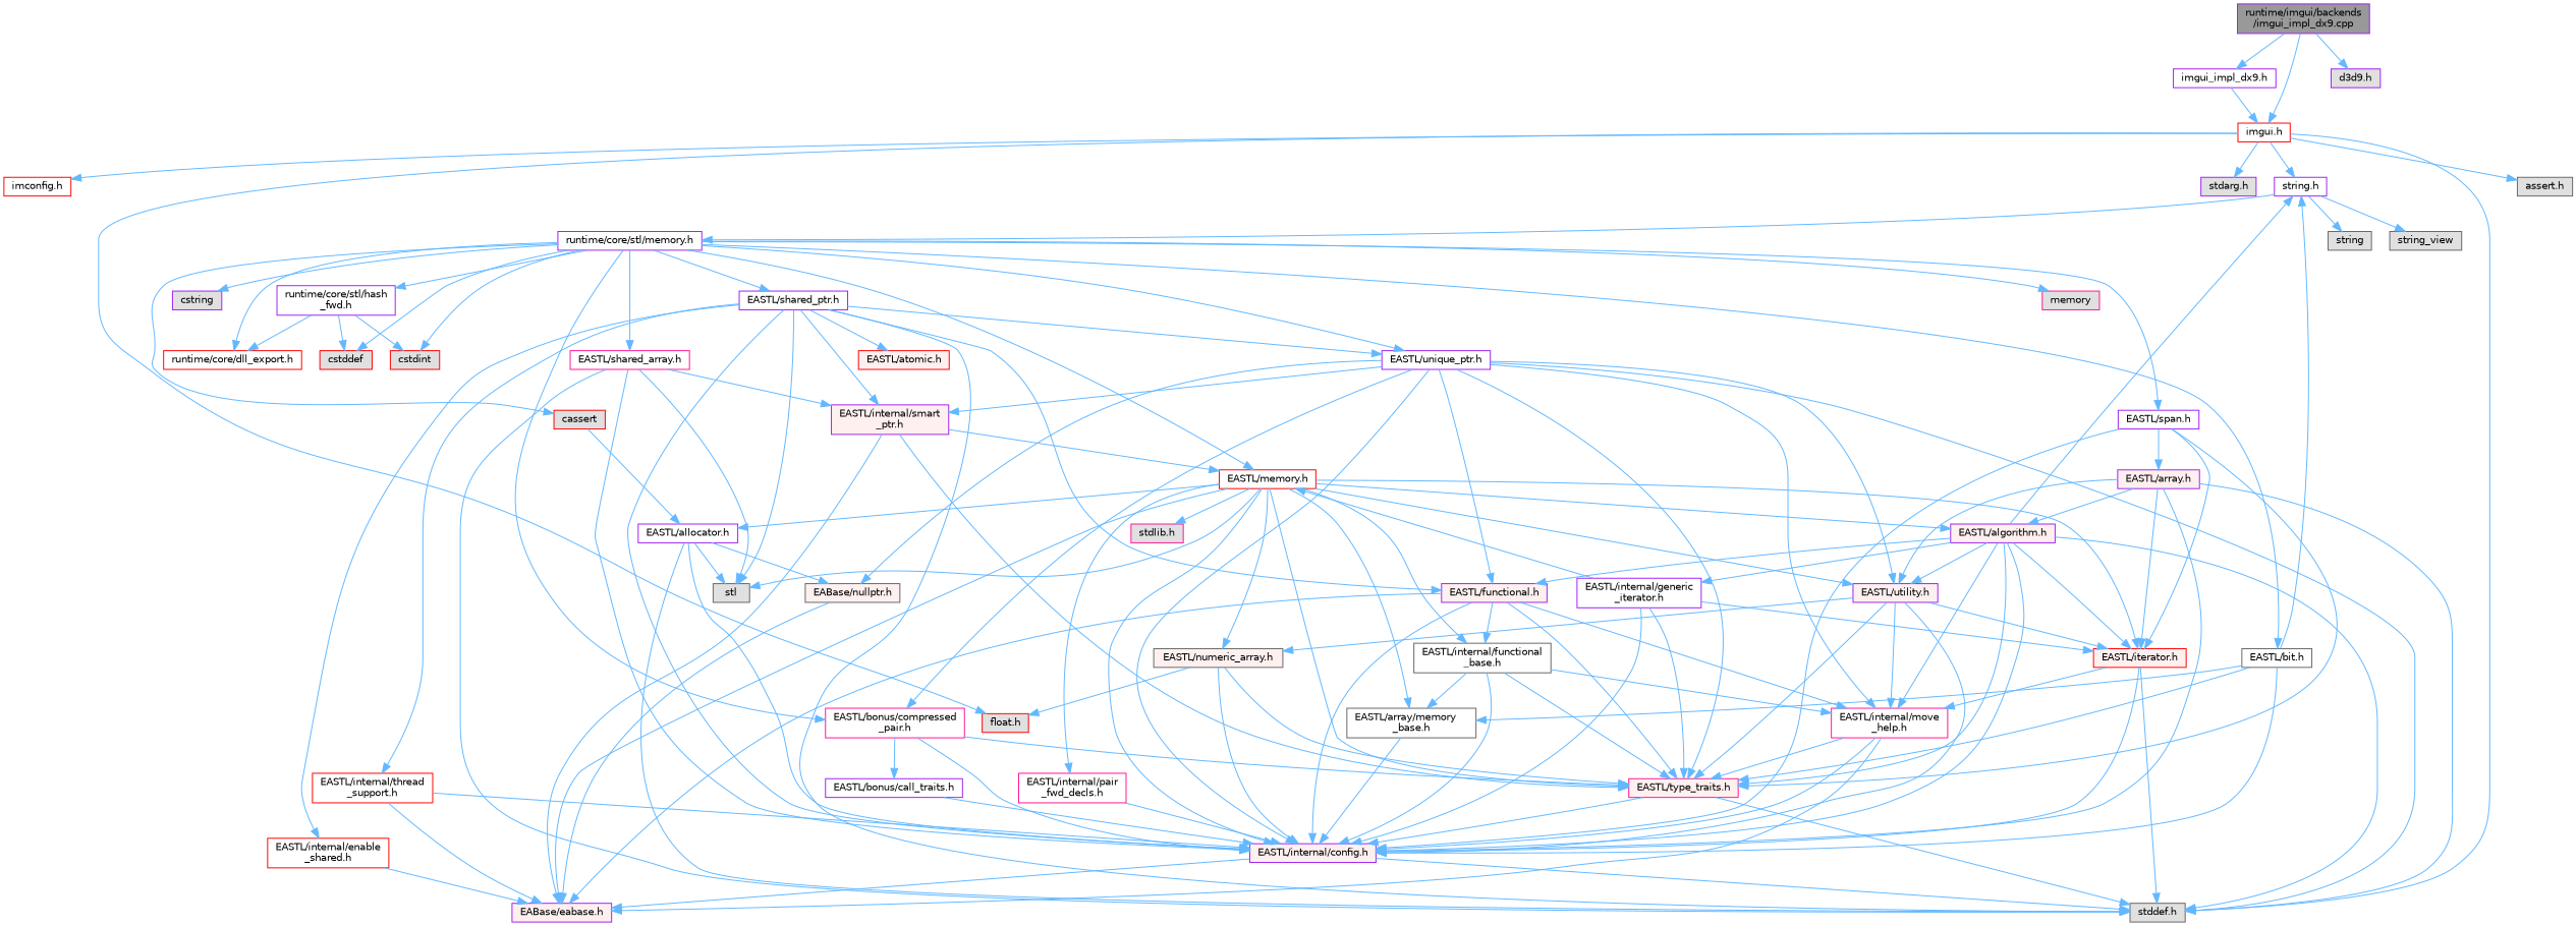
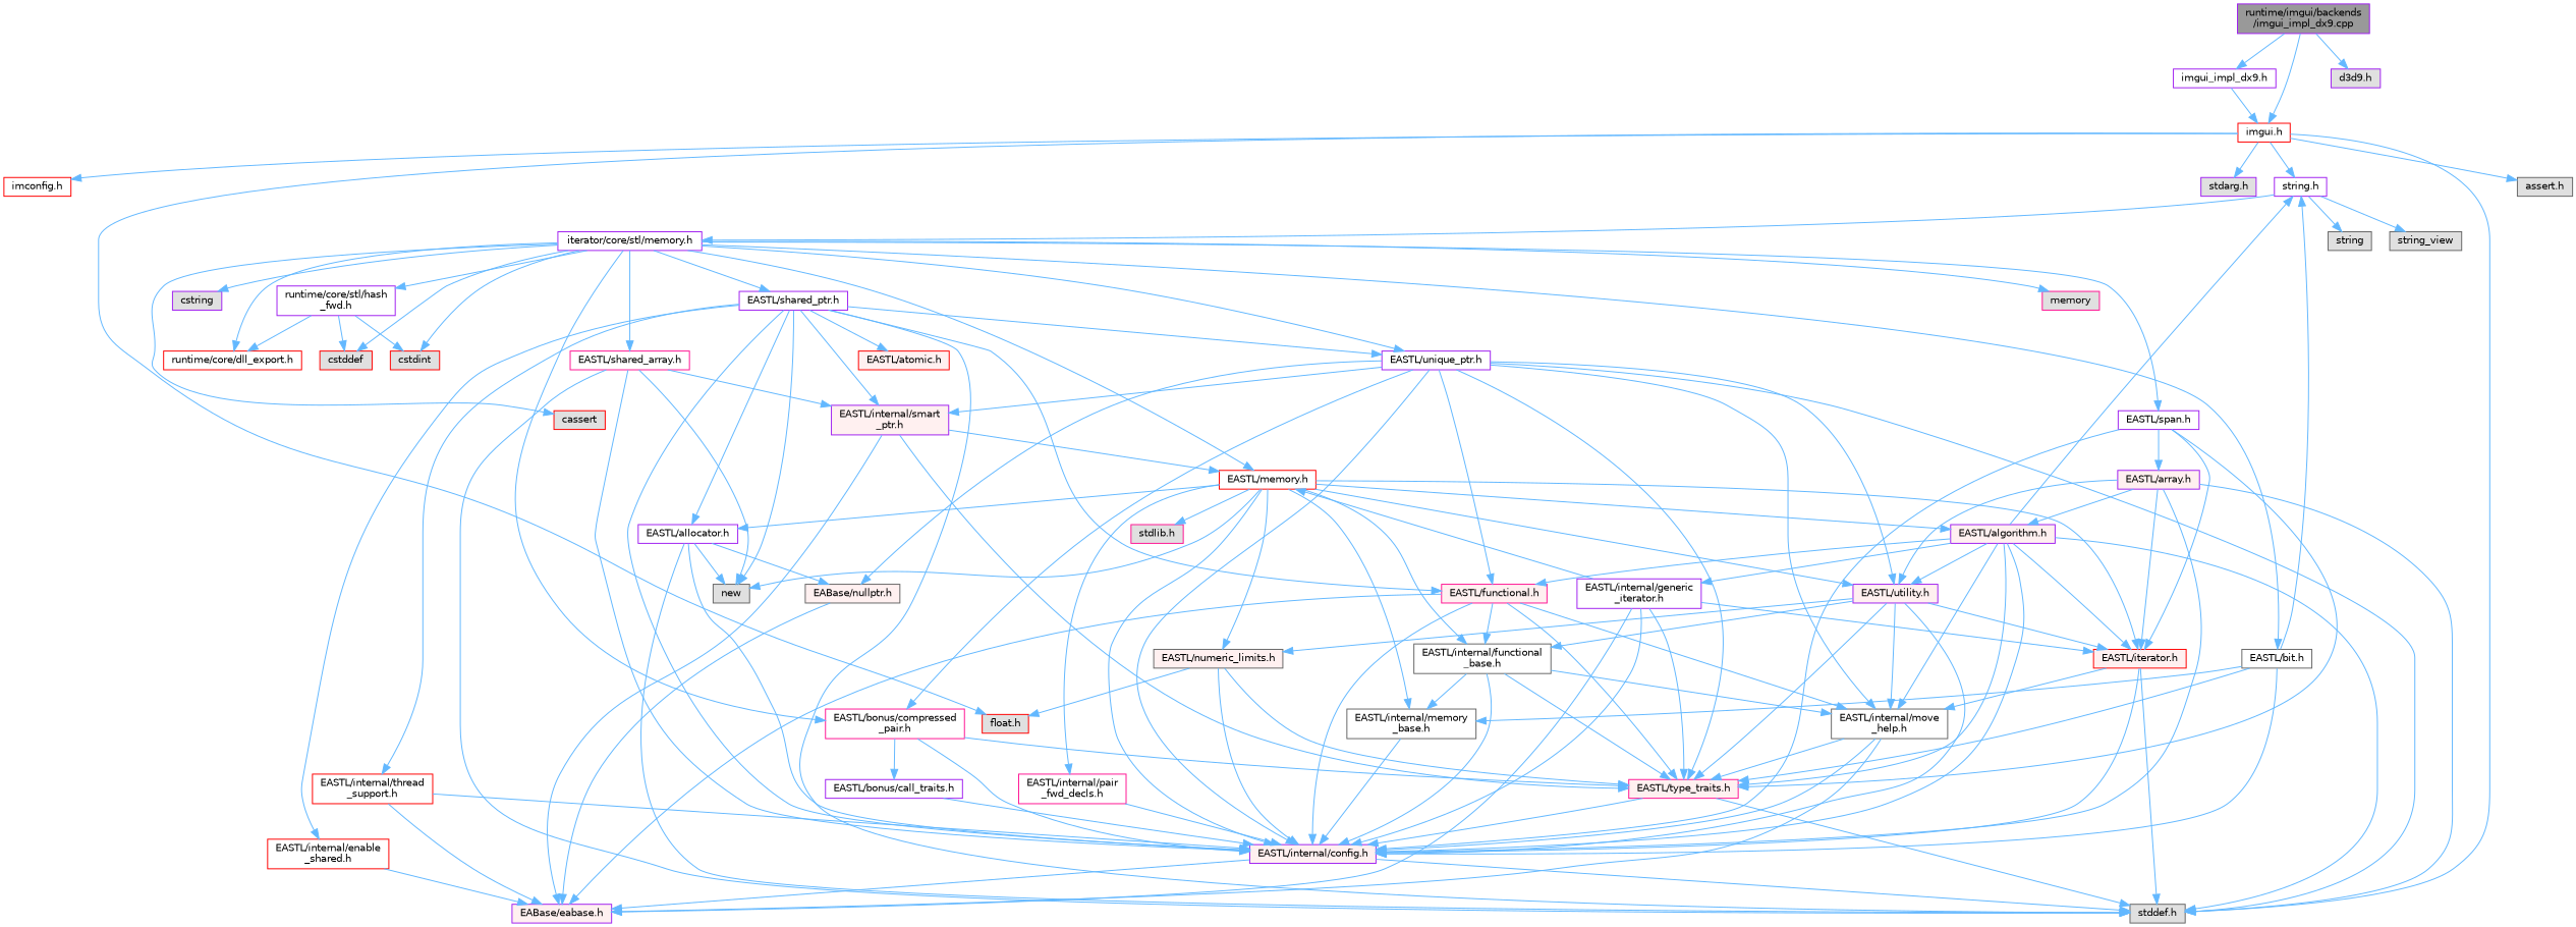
  digraph {
    node [color=purple fillcolor=white fontname=Helvetica fontsize=10 shape=box style=filled]
    edge [color=steelblue1 fontname=Helvetica fontsize=10 labelfontname=Helvetica labelfontsize=10 style=solid]
    n1 [fillcolor=grey60 fontcolor=black height=0.2 label="runtime/imgui/backends\l/imgui_impl_dx9.cpp" width=0.4]
    n2 [color=red height=0.2 label="imgui.h" width=0.4]
    n3 [height=0.2 label="imgui_impl_dx9.h" width=0.4]
    n4 [fillcolor="#E0E0E0" height=0.2 label="d3d9.h" width=0.4]
    n5 [color=red height=0.2 label="imconfig.h" width=0.4]
    n6 [color=red fillcolor="#E0E0E0" height=0.2 label="float.h" width=0.4]
    n7 [fillcolor="#E0E0E0" height=0.2 label="stdarg.h" width=0.4]
    n8 [color=gray40 fillcolor="#E0E0E0" height=0.2 label="stddef.h" width=0.4]
    n9 [height=0.2 label="string.h" width=0.4]
    n10 [color=gray40 fillcolor="#E0E0E0" height=0.2 label="assert.h" width=0.4]
    n11 [color=gray40 fillcolor="#E0E0E0" height=0.2 label=string width=0.4]
    n12 [color=gray40 fillcolor="#E0E0E0" height=0.2 label=string_view width=0.4]
-   n13 [height=0.2 label="runtime/core/stl/memory.h" width=0.4]
+   n13 [height=0.2 label="iterator/core/stl/memory.h" width=0.4]
    n14 [color=red fillcolor="#E0E0E0" height=0.2 label=cstddef width=0.4]
    n15 [color=red fillcolor="#E0E0E0" height=0.2 label=cstdint width=0.4]
    n16 [color=red fillcolor="#E0E0E0" height=0.2 label=cassert width=0.4]
    n17 [color=deeppink fillcolor="#E0E0E0" height=0.2 label=memory width=0.4]
    n18 [fillcolor="#E0E0E0" height=0.2 label=cstring width=0.4]
    n19 [color=gray40 height=0.2 label="EASTL/bit.h" width=0.4]
    n20 [color=red height=0.2 label="EASTL/memory.h" width=0.4]
    n21 [color=deeppink height=0.2 label="EASTL/shared_array.h" width=0.4]
    n22 [height=0.2 label="EASTL/unique_ptr.h" width=0.4]
    n23 [color=deeppink height=0.2 label="EASTL/bonus/compressed\l_pair.h" width=0.4]
    n24 [height=0.2 label="EASTL/shared_ptr.h" width=0.4]
    n25 [height=0.2 label="EASTL/span.h" width=0.4]
    n26 [color=red height=0.2 label="runtime/core/dll_export.h" width=0.4]
    n27 [height=0.2 label="runtime/core/stl/hash\l_fwd.h" width=0.4]
    n28 [fillcolor="#FFF0F0" height=0.2 label="EASTL/internal/config.h" width=0.4]
-   n29 [color=gray40 height=0.2 label="EASTL/array/memory\l_base.h" width=0.4]
+   n29 [color=gray40 height=0.2 label="EASTL/internal/memory\l_base.h" width=0.4]
    n30 [color=deeppink fillcolor="#FFF0F0" height=0.2 label="EASTL/type_traits.h" width=0.4]
    n31 [color=red fillcolor="#FFF0F0" height=0.2 label="EASTL/iterator.h" width=0.4]
    n32 [color=deeppink height=0.2 label="EASTL/internal/pair\l_fwd_decls.h" width=0.4]
    n33 [color=gray40 height=0.2 label="EASTL/internal/functional\l_base.h" width=0.4]
    n34 [fillcolor="#FFF0F0" height=0.2 label="EASTL/algorithm.h" width=0.4]
    n35 [fillcolor="#FFF0F0" height=0.2 label="EASTL/utility.h" width=0.4]
-   n36 [color=gray40 fillcolor="#FFF0F0" height=0.2 label="EASTL/numeric_array.h" width=0.4]
+   n36 [color=gray40 fillcolor="#FFF0F0" height=0.2 label="EASTL/numeric_limits.h" width=0.4]
    n37 [height=0.2 label="EASTL/allocator.h" width=0.4]
-   n38 [color=gray40 fillcolor="#E0E0E0" height=0.2 label=stl width=0.4]
+   n38 [color=gray40 fillcolor="#E0E0E0" height=0.2 label=new width=0.4]
    n39 [color=deeppink fillcolor="#E0E0E0" height=0.2 label="stdlib.h" width=0.4]
    n40 [fillcolor="#FFF0F0" height=0.2 label="EASTL/internal/smart\l_ptr.h" width=0.4]
-   n41 [color=deeppink height=0.2 label="EASTL/internal/move\l_help.h" width=0.4]
-   n42 [fillcolor="#FFF0F0" height=0.2 label="EASTL/functional.h" width=0.4]
+   n41 [color=gray40 height=0.2 label="EASTL/internal/move\l_help.h" width=0.4]
+   n42 [color=deeppink fillcolor="#FFF0F0" height=0.2 label="EASTL/functional.h" width=0.4]
    n43 [color=gray40 fillcolor="#FFF0F0" height=0.2 label="EABase/nullptr.h" width=0.4]
    n44 [height=0.2 label="EASTL/bonus/call_traits.h" width=0.4]
    n45 [color=red height=0.2 label="EASTL/internal/thread\l_support.h" width=0.4]
    n46 [color=red fillcolor="#FFF0F0" height=0.2 label="EASTL/atomic.h" width=0.4]
    n47 [color=red height=0.2 label="EASTL/internal/enable\l_shared.h" width=0.4]
    n48 [fillcolor="#FFF0F0" height=0.2 label="EASTL/array.h" width=0.4]
    n49 [fillcolor="#FFF0F0" height=0.2 label="EABase/eabase.h" width=0.4]
    n50 [height=0.2 label="EASTL/internal/generic\l_iterator.h" width=0.4]
    n1 -> n2
    n1 -> n3
    n1 -> n4
    n2 -> n5
    n2 -> n6
    n2 -> n7
    n2 -> n8
    n2 -> n9
    n2 -> n10
    n3 -> n2
    n9 -> n11
    n9 -> n12
    n9 -> n13
    n13 -> n14
    n13 -> n15
    n13 -> n16
    n13 -> n17
    n13 -> n18
    n13 -> n19
    n13 -> n20
    n13 -> n21
    n13 -> n22
    n13 -> n23
    n13 -> n24
    n13 -> n25
    n13 -> n26
    n13 -> n27
    n19 -> n9
    n19 -> n28
    n19 -> n29
    n19 -> n30
    n20 -> n28
    n20 -> n29
-   n20 -> n30
    n20 -> n31
    n20 -> n32
    n20 -> n33
    n20 -> n34
    n20 -> n35
    n20 -> n36
    n20 -> n37
    n20 -> n38
    n20 -> n39
    n21 -> n8
    n21 -> n28
    n21 -> n38
    n21 -> n40
    n22 -> n8
    n22 -> n23
    n22 -> n28
    n22 -> n30
    n22 -> n35
    n22 -> n40
    n22 -> n41
    n22 -> n42
    n22 -> n43
    n23 -> n28
    n23 -> n30
    n23 -> n44
    n24 -> n8
    n24 -> n22
    n24 -> n28
-   n16 -> n37
+   n24 -> n37
    n24 -> n38
    n24 -> n40
    n24 -> n42
    n24 -> n45
    n24 -> n46
    n24 -> n47
    n25 -> n28
    n25 -> n30
    n25 -> n31
    n25 -> n48
    n27 -> n14
    n27 -> n15
    n27 -> n26
    n28 -> n8
    n28 -> n49
    n29 -> n28
    n30 -> n8
    n30 -> n28
    n31 -> n8
    n31 -> n28
    n31 -> n41
    n32 -> n28
    n33 -> n28
    n33 -> n29
    n33 -> n30
    n33 -> n41
    n34 -> n8
    n34 -> n9
    n34 -> n28
    n34 -> n30
    n34 -> n31
    n34 -> n35
    n34 -> n41
    n34 -> n42
    n34 -> n50
    n35 -> n28
    n35 -> n30
    n35 -> n31
+   n35 -> n33
    n35 -> n36
    n35 -> n41
    n36 -> n6
    n36 -> n28
    n36 -> n30
    n37 -> n8
    n37 -> n28
    n37 -> n38
    n37 -> n43
    n40 -> n20
    n40 -> n30
    n40 -> n49
    n41 -> n28
    n41 -> n30
    n41 -> n49
    n42 -> n28
    n42 -> n30
    n42 -> n33
    n42 -> n41
    n42 -> n49
    n43 -> n49
    n44 -> n28
    n45 -> n28
    n45 -> n49
    n47 -> n49
    n48 -> n8
    n48 -> n28
    n48 -> n31
    n48 -> n34
    n48 -> n35
    n50 -> n20
    n50 -> n28
    n50 -> n30
    n50 -> n31
-   n20 -> n49
+   n50 -> n49
  }
